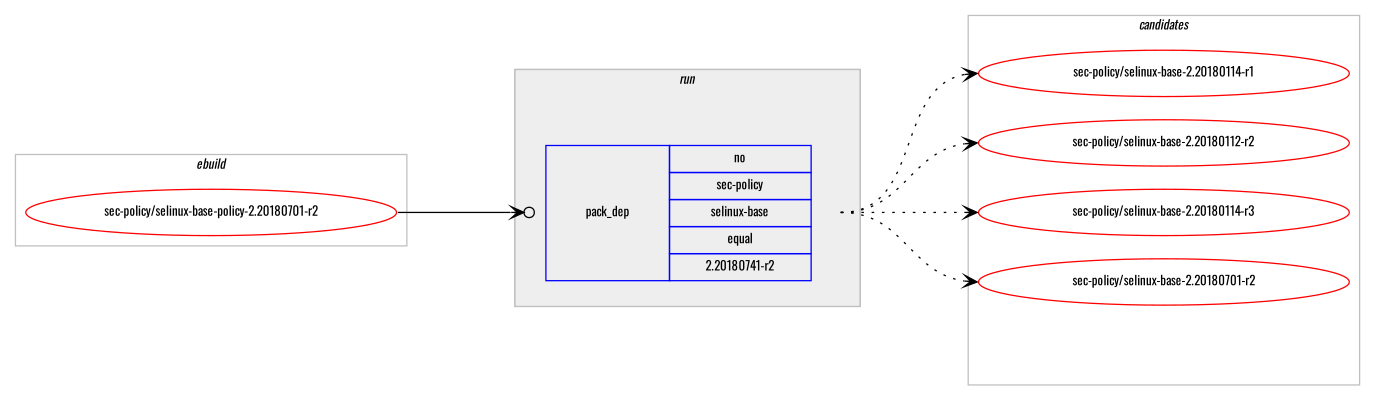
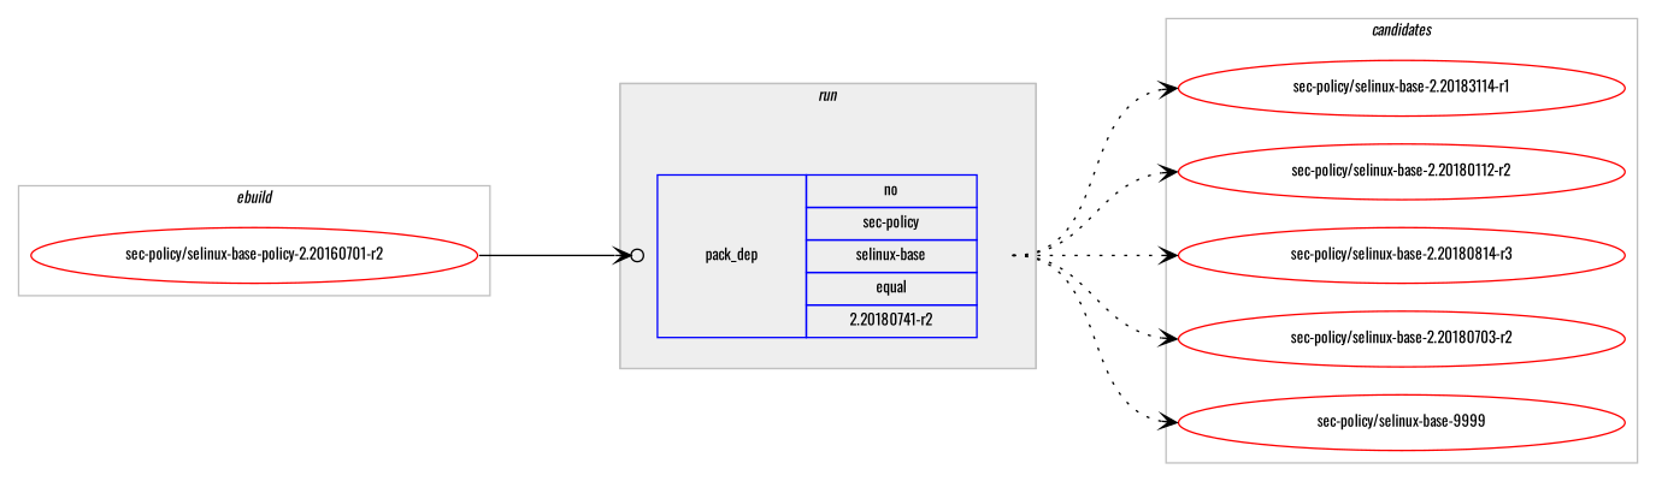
  digraph {
    compound=true
    concentrate=true
    fontname=Oswald
    fontsize=10
    newrank=true
    rankdir=LR
    ranksep=1.5
    node [color=red fontname=Oswald fontsize=10]
    edge [arrowhead=vee fontname=Oswald headport=w style=dotted tailport=e weight=100]
-   n1 [label="sec-policy/selinux-base-policy-2.20180701-r2" width=4]
+   n1 [label="sec-policy/selinux-base-policy-2.20160701-r2" width=4]
    n2 [color=blue label=<<TABLE BORDER="0" CELLBORDER="1" CELLSPACING="0" CELLPADDING="4" WIDTH="220"><TR><TD ROWSPAN="6" CELLPADDING="30">pack_dep</TD></TR><TR><TD WIDTH="110">no</TD></TR><TR><TD>sec-policy</TD></TR><TR><TD>selinux-base</TD></TR><TR><TD>equal</TD></TR><TR><TD>2.20180741-r2</TD></TR></TABLE>> shape=none]
-   n3 [label="sec-policy/selinux-base-2.20180114-r1" width=4]
+   n3 [label="sec-policy/selinux-base-2.20183114-r1" width=4]
    n4 [label="sec-policy/selinux-base-2.20180112-r2" width=4]
-   n5 [label="sec-policy/selinux-base-2.20180114-r3" width=4]
-   n6 [label="sec-policy/selinux-base-2.20180701-r2" width=4]
+   n5 [label="sec-policy/selinux-base-2.20180814-r3" width=4]
+   n6 [label="sec-policy/selinux-base-2.20180703-r2" width=4]
+   n7 [label="sec-policy/selinux-base-9999" width=4]
    subgraph cluster_1 {
      color=gray
      label=<<i>ebuild</i>>
      rank=same
      n1
    }
    subgraph cluster_2 {
      color=gray
      label=<<i>dependencies</i>>
      subgraph cluster_3 {
        color=gray
        fillcolor="#eeeeee"
        label=<<i>compile</i>>
        style=filled
      }
      subgraph cluster_4 {
        color=gray
        fillcolor="#eeeeee"
        label=<<i>compile and run</i>>
        style=filled
        subgraph sub_5 {
          color=gray
          fillcolor="#eeeeee"
          label=<<i>compile and run</i>>
          style=filled
          n2
        }
      }
      subgraph cluster_6 {
        color=gray
        fillcolor="#eeeeee"
        label=<<i>run</i>>
        style=filled
      }
    }
    subgraph cluster_7 {
      color=gray
      label=<<i>candidates</i>>
      rank=same
      subgraph sub_8 {
        color=black
        label=<<i>candidates</i>>
        nodesep=1
        rank=same
        n3
        n4
        n5
        n6
+       n7
      }
    }
    n1 -> n2 [arrowhead=odotvee style=solid weight=20]
    n2 -> n3
    n2 -> n4
    n2 -> n5
    n2 -> n6
+   n2 -> n7
  }
